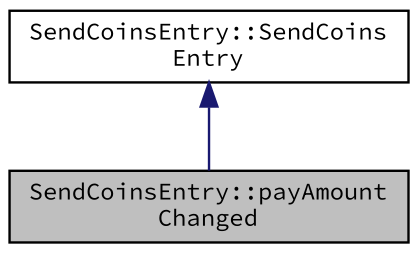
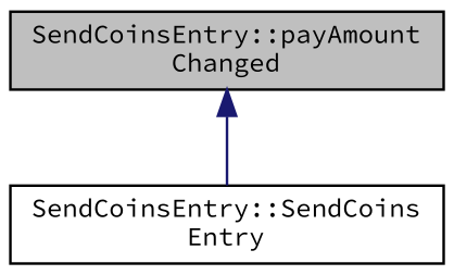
  digraph {
    rankdir=TB
    fontname="Source Code Pro"
    node [color=black fontname="Source Code Pro" fontsize=10 shape=record style=filled]
    n1 [fillcolor=grey75 fontcolor=black height=0.2 label="SendCoinsEntry::payAmount\lChanged" width=0.4]
    n2 [fillcolor=white height=0.2 label="SendCoinsEntry::SendCoins\lEntry" width=0.4]
-   n2 -> n1 [color=midnightblue dir=back fontname="Source Code Pro" fontsize=10 labelfontname=Helvetica labelfontsize=10 style=solid]
+   n1 -> n2 [color=midnightblue dir=back fontname="Source Code Pro" fontsize=10 labelfontname=Helvetica labelfontsize=10 style=solid]
  }
